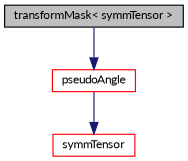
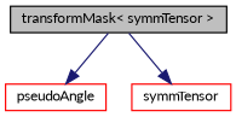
  digraph {
    fontname=Lato
    rankdir=TB
    node [color=red fontname=Lato fontsize=10 shape=record]
    edge [color=midnightblue fontname=Lato fontsize=10 labelfontname=FreeSans labelfontsize=10 style=solid]
    n1 [color=black fillcolor=grey75 fontcolor=black height=0.2 label="transformMask\< symmTensor \>" style=filled width=0.4]
    n2 [height=0.2 label=pseudoAngle width=0.4]
    n3 [height=0.2 label=symmTensor width=0.4]
    n1 -> n2
-   n2 -> n3
+   n1 -> n3
  }
